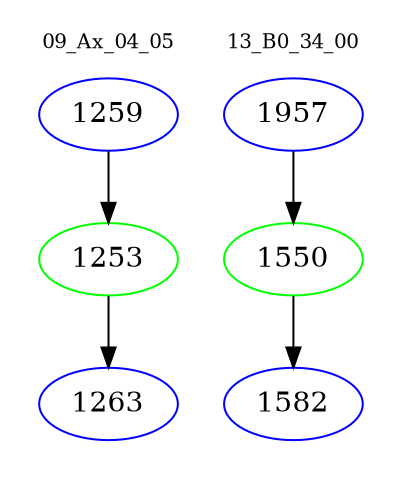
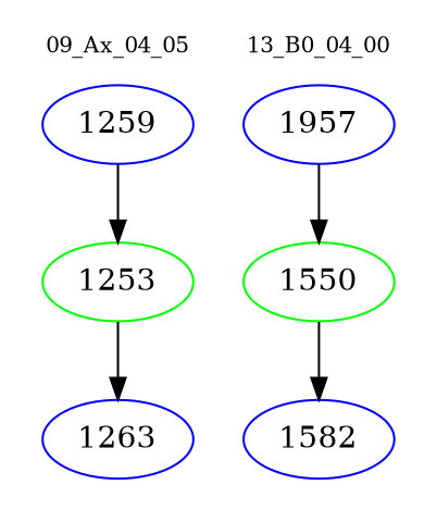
  digraph {
    node [color=blue]
    edge [color=black]
    n1 [label=1259]
    n2 [color=green label=1253]
    n3 [label=1263]
    n4 [label=1957]
    n5 [color=green label=1550]
    n6 [label=1582]
    subgraph cluster_1 {
      color=white
      fontsize=10
      label="09_Ax_04_05"
      n1
      n2
      n3
    }
    subgraph cluster_2 {
      color=white
      fontsize=10
-     label="13_B0_34_00"
+     label="13_B0_04_00"
      n4
      n5
      n6
    }
    n1 -> n2
    n2 -> n3
    n4 -> n5
    n5 -> n6
  }
